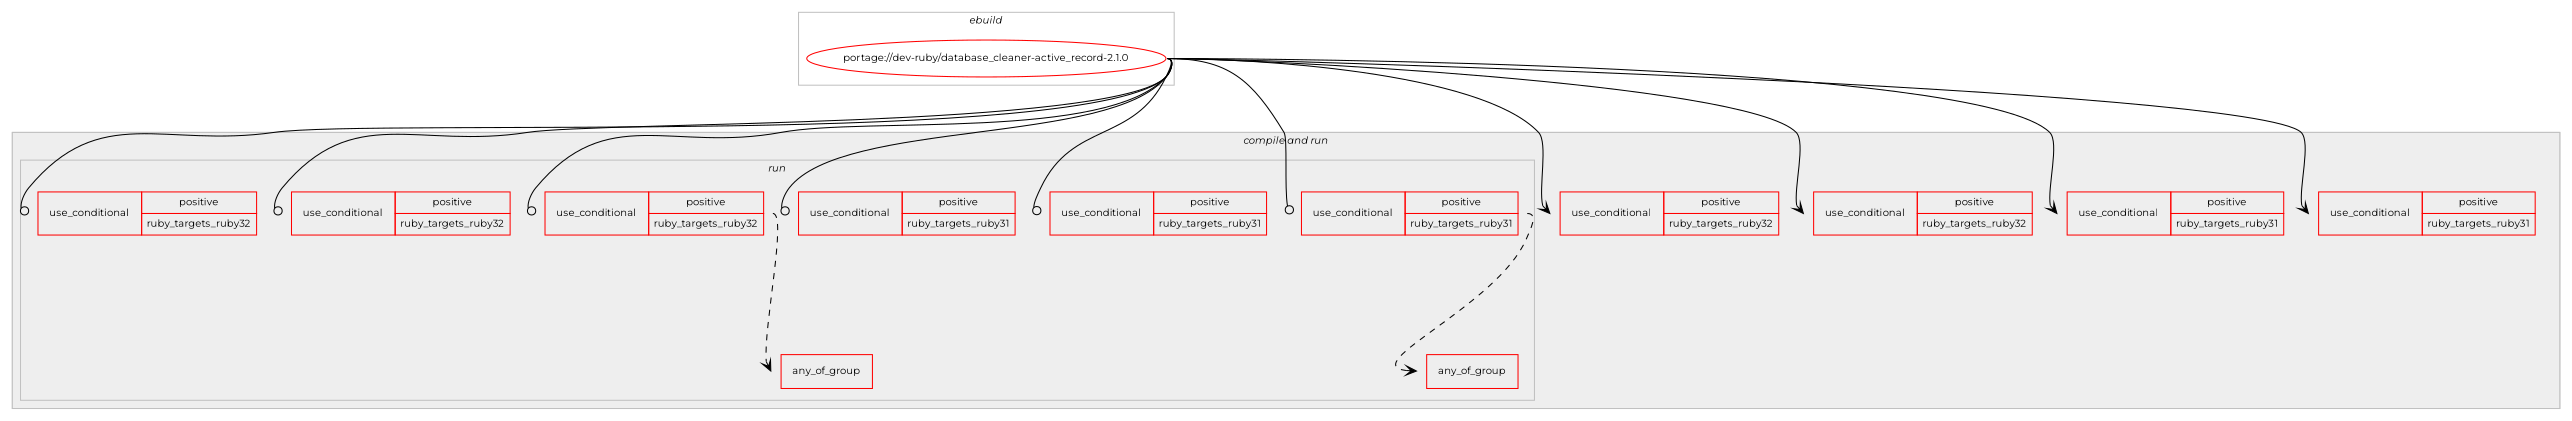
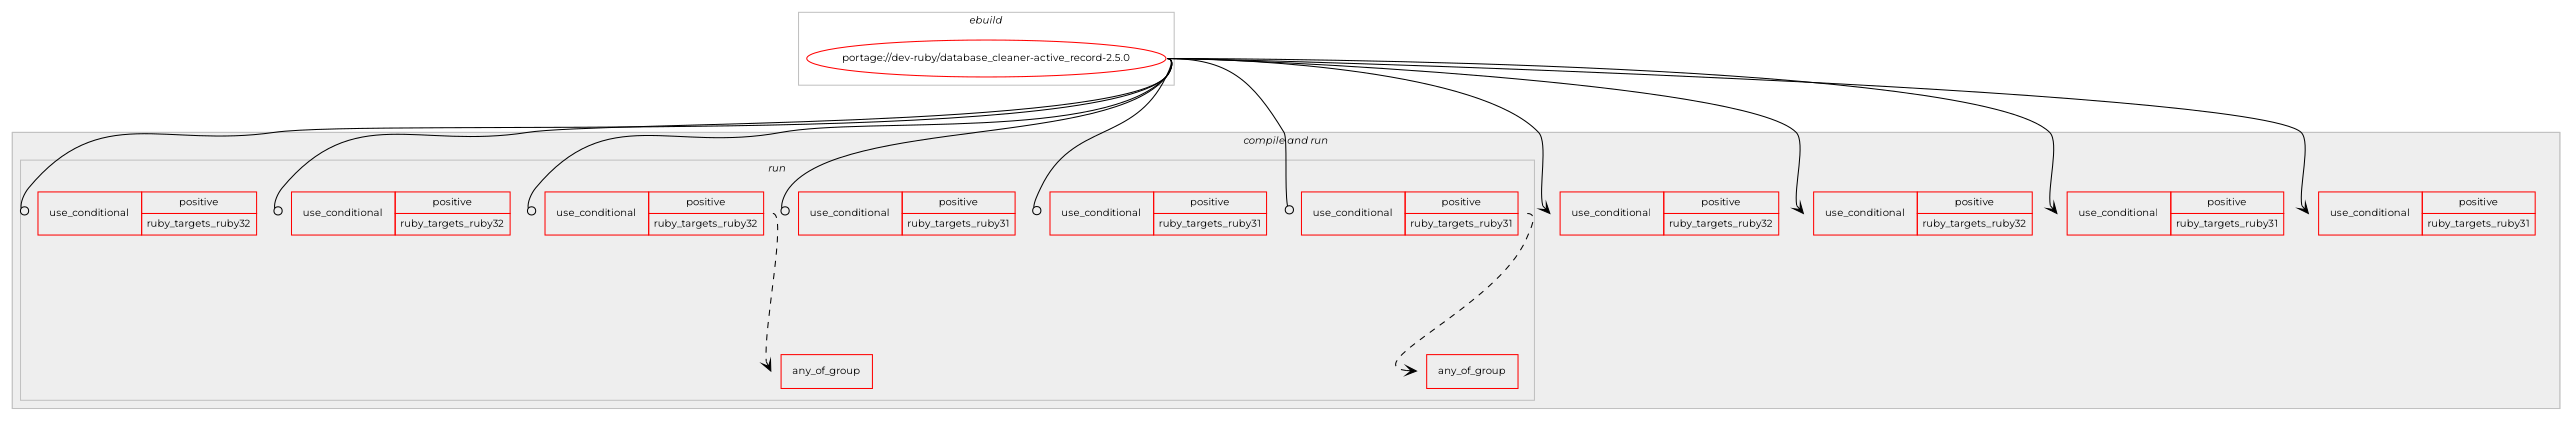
  digraph {
    compound=true
    concentrate=true
    fontname=Montserrat
    fontsize=10
    newrank=true
    rankdir=TB
    ranksep=1.5
    node [color=red fontname=Montserrat fontsize=10 shape=none]
    edge [arrowhead=vee headport=w style=solid tailport=e weight=20 fontname=Montserrat]
-   n1 [label="portage://dev-ruby/database_cleaner-active_record-2.1.0" width=4 shape=""]
+   n1 [label="portage://dev-ruby/database_cleaner-active_record-2.5.0" width=4 shape=""]
    n2 [label=<<TABLE BORDER="0" CELLBORDER="1" CELLSPACING="0" CELLPADDING="4"><TR><TD ROWSPAN="3" CELLPADDING="10">use_conditional</TD></TR><TR><TD>positive</TD></TR><TR><TD>ruby_targets_ruby31</TD></TR></TABLE>>]
    n3 [label=<<TABLE BORDER="0" CELLBORDER="1" CELLSPACING="0" CELLPADDING="4"><TR><TD ROWSPAN="3" CELLPADDING="10">use_conditional</TD></TR><TR><TD>positive</TD></TR><TR><TD>ruby_targets_ruby31</TD></TR></TABLE>>]
    n4 [label=<<TABLE BORDER="0" CELLBORDER="1" CELLSPACING="0" CELLPADDING="4"><TR><TD ROWSPAN="3" CELLPADDING="10">use_conditional</TD></TR><TR><TD>positive</TD></TR><TR><TD>ruby_targets_ruby32</TD></TR></TABLE>>]
    n5 [label=<<TABLE BORDER="0" CELLBORDER="1" CELLSPACING="0" CELLPADDING="4"><TR><TD ROWSPAN="3" CELLPADDING="10">use_conditional</TD></TR><TR><TD>positive</TD></TR><TR><TD>ruby_targets_ruby32</TD></TR></TABLE>>]
    n6 [label=<<TABLE BORDER="0" CELLBORDER="1" CELLSPACING="0" CELLPADDING="4"><TR><TD CELLPADDING="10">any_of_group</TD></TR></TABLE>>]
    n7 [label=<<TABLE BORDER="0" CELLBORDER="1" CELLSPACING="0" CELLPADDING="4"><TR><TD ROWSPAN="3" CELLPADDING="10">use_conditional</TD></TR><TR><TD>positive</TD></TR><TR><TD>ruby_targets_ruby31</TD></TR></TABLE>>]
    n8 [label=<<TABLE BORDER="0" CELLBORDER="1" CELLSPACING="0" CELLPADDING="4"><TR><TD ROWSPAN="3" CELLPADDING="10">use_conditional</TD></TR><TR><TD>positive</TD></TR><TR><TD>ruby_targets_ruby31</TD></TR></TABLE>>]
    n9 [label=<<TABLE BORDER="0" CELLBORDER="1" CELLSPACING="0" CELLPADDING="4"><TR><TD ROWSPAN="3" CELLPADDING="10">use_conditional</TD></TR><TR><TD>positive</TD></TR><TR><TD>ruby_targets_ruby31</TD></TR></TABLE>>]
    n10 [label=<<TABLE BORDER="0" CELLBORDER="1" CELLSPACING="0" CELLPADDING="4"><TR><TD CELLPADDING="10">any_of_group</TD></TR></TABLE>>]
    n11 [label=<<TABLE BORDER="0" CELLBORDER="1" CELLSPACING="0" CELLPADDING="4"><TR><TD ROWSPAN="3" CELLPADDING="10">use_conditional</TD></TR><TR><TD>positive</TD></TR><TR><TD>ruby_targets_ruby32</TD></TR></TABLE>>]
    n12 [label=<<TABLE BORDER="0" CELLBORDER="1" CELLSPACING="0" CELLPADDING="4"><TR><TD ROWSPAN="3" CELLPADDING="10">use_conditional</TD></TR><TR><TD>positive</TD></TR><TR><TD>ruby_targets_ruby32</TD></TR></TABLE>>]
    n13 [label=<<TABLE BORDER="0" CELLBORDER="1" CELLSPACING="0" CELLPADDING="4"><TR><TD ROWSPAN="3" CELLPADDING="10">use_conditional</TD></TR><TR><TD>positive</TD></TR><TR><TD>ruby_targets_ruby32</TD></TR></TABLE>>]
    subgraph cluster_1 {
      color=gray
      label=<<i>ebuild</i>>
      rank=same
      n1
    }
    subgraph cluster_2 {
      color=gray
      label=<<i>dependencies</i>>
      subgraph cluster_3 {
        color=gray
        fillcolor="#eeeeee"
        label=<<i>compile</i>>
        style=filled
        subgraph sub_4 {
          color=gray
          fillcolor="#eeeeee"
          label=<<i>compile</i>>
          style=filled
          n2
        }
        subgraph sub_5 {
          color=gray
          fillcolor="#eeeeee"
          label=<<i>compile</i>>
          style=filled
          n3
        }
        subgraph sub_6 {
          color=gray
          fillcolor="#eeeeee"
          label=<<i>compile</i>>
          style=filled
          n4
        }
        subgraph sub_7 {
          color=gray
          fillcolor="#eeeeee"
          label=<<i>compile</i>>
          style=filled
          n5
        }
      }
      subgraph cluster_8 {
        color=gray
        fillcolor="#eeeeee"
        label=<<i>compile and run</i>>
        style=filled
      }
      subgraph cluster_9 {
        color=gray
        fillcolor="#eeeeee"
        label=<<i>run</i>>
        style=filled
        subgraph sub_10 {
          color=gray
          fillcolor="#eeeeee"
          label=<<i>run</i>>
          style=filled
          n7
          subgraph sub_11 {
            color=gray
            fillcolor="#eeeeee"
            label=<<i>run</i>>
            style=filled
            n6
          }
        }
        subgraph sub_12 {
          color=gray
          fillcolor="#eeeeee"
          label=<<i>run</i>>
          style=filled
          n8
        }
        subgraph sub_13 {
          color=gray
          fillcolor="#eeeeee"
          label=<<i>run</i>>
          style=filled
          n9
        }
        subgraph sub_14 {
          color=gray
          fillcolor="#eeeeee"
          label=<<i>run</i>>
          style=filled
          n11
          subgraph sub_15 {
            color=gray
            fillcolor="#eeeeee"
            label=<<i>run</i>>
            style=filled
            n10
          }
        }
        subgraph sub_16 {
          color=gray
          fillcolor="#eeeeee"
          label=<<i>run</i>>
          style=filled
          n12
        }
        subgraph sub_17 {
          color=gray
          fillcolor="#eeeeee"
          label=<<i>run</i>>
          style=filled
          n13
        }
      }
    }
    subgraph cluster_18 {
      color=gray
      label=<<i>candidates</i>>
      rank=same
    }
    n1 -> n2
    n1 -> n3
    n1 -> n4
    n1 -> n5
    n1 -> n7 [arrowhead=odot]
    n1 -> n8 [arrowhead=odot]
    n1 -> n9 [arrowhead=odot]
    n1 -> n11 [arrowhead=odot]
    n1 -> n12 [arrowhead=odot]
    n1 -> n13 [arrowhead=odot]
    n7 -> n6 [style=dashed]
    n11 -> n10 [style=dashed]
  }
